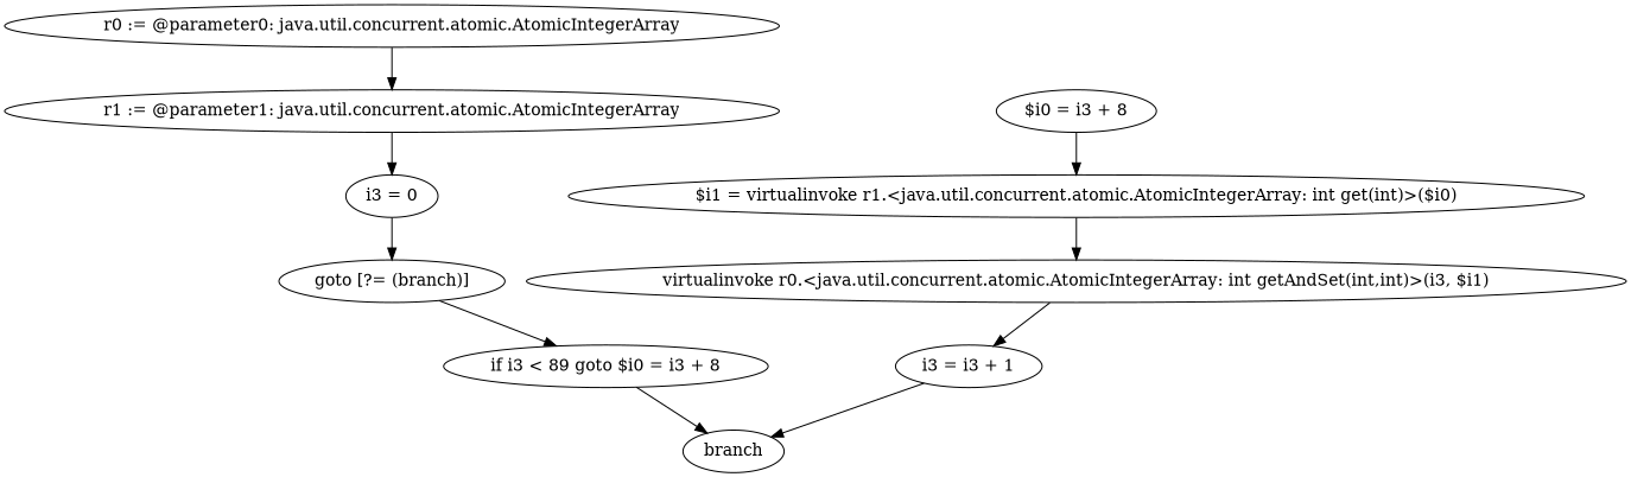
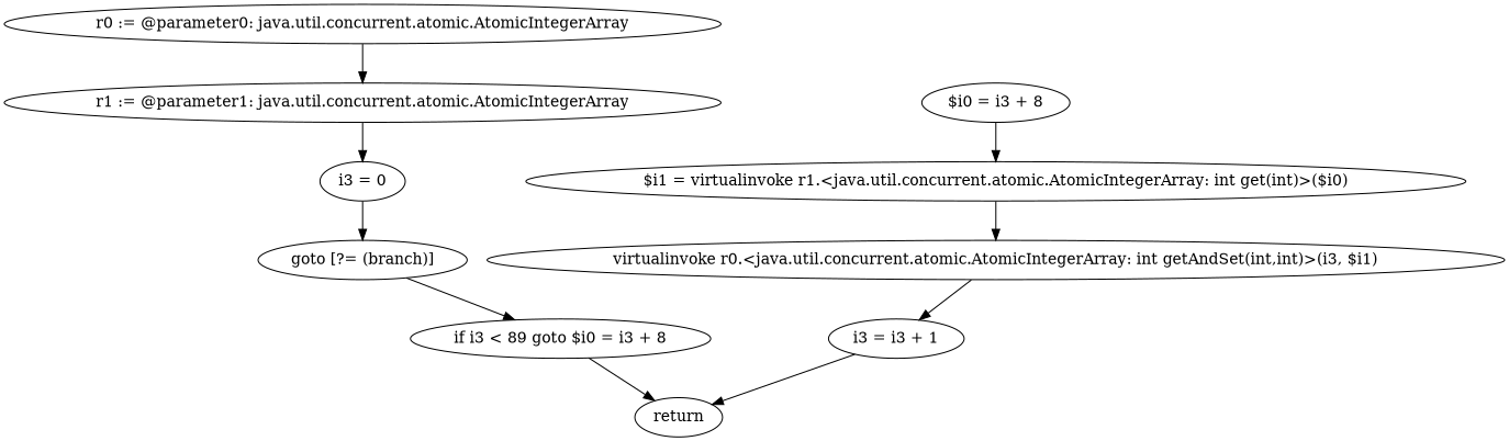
  digraph {
    "r0 := @parameter0: java.util.concurrent.atomic.AtomicIntegerArray"
    "r1 := @parameter1: java.util.concurrent.atomic.AtomicIntegerArray"
    "i3 = 0"
    "goto [?= (branch)]"
    "if i3 < 89 goto $i0 = i3 + 8"
-   return [label=branch]
+   return
    "$i0 = i3 + 8"
    "$i1 = virtualinvoke r1.<java.util.concurrent.atomic.AtomicIntegerArray: int get(int)>($i0)"
    "virtualinvoke r0.<java.util.concurrent.atomic.AtomicIntegerArray: int getAndSet(int,int)>(i3, $i1)"
    "i3 = i3 + 1"
    "r0 := @parameter0: java.util.concurrent.atomic.AtomicIntegerArray" -> "r1 := @parameter1: java.util.concurrent.atomic.AtomicIntegerArray"
    "r1 := @parameter1: java.util.concurrent.atomic.AtomicIntegerArray" -> "i3 = 0"
    "i3 = 0" -> "goto [?= (branch)]"
    "goto [?= (branch)]" -> "if i3 < 89 goto $i0 = i3 + 8"
    "if i3 < 89 goto $i0 = i3 + 8" -> return
    "$i0 = i3 + 8" -> "$i1 = virtualinvoke r1.<java.util.concurrent.atomic.AtomicIntegerArray: int get(int)>($i0)"
    "$i1 = virtualinvoke r1.<java.util.concurrent.atomic.AtomicIntegerArray: int get(int)>($i0)" -> "virtualinvoke r0.<java.util.concurrent.atomic.AtomicIntegerArray: int getAndSet(int,int)>(i3, $i1)"
    "virtualinvoke r0.<java.util.concurrent.atomic.AtomicIntegerArray: int getAndSet(int,int)>(i3, $i1)" -> "i3 = i3 + 1"
    "i3 = i3 + 1" -> return
  }
